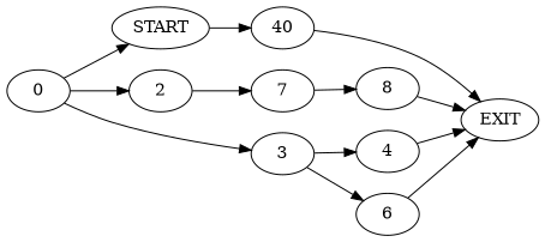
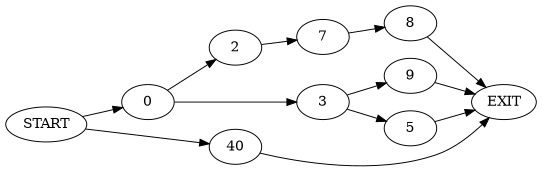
  digraph {
    rankdir=LR
    n1 [label=START]
    n2 [label=0]
    n3 [label=40]
    2
    3
    n6 [label=EXIT]
    7
-   4
-   5 [label=6]
+   4 [label=9]
+   5
    8
-   n2 -> n1
+   n1 -> n2
    n1 -> n3
    n2 -> 2
    n2 -> 3
    n3 -> n6
    2 -> 7
    3 -> 4
    3 -> 5
    7 -> 8
    4 -> n6
    5 -> n6
    8 -> n6
  }
